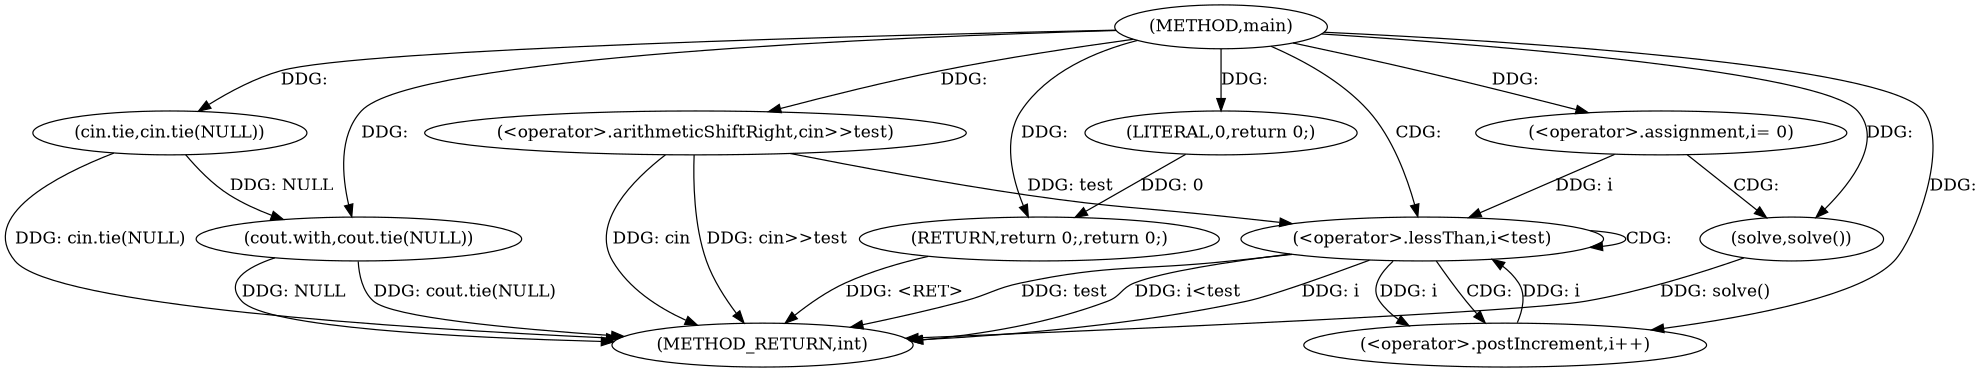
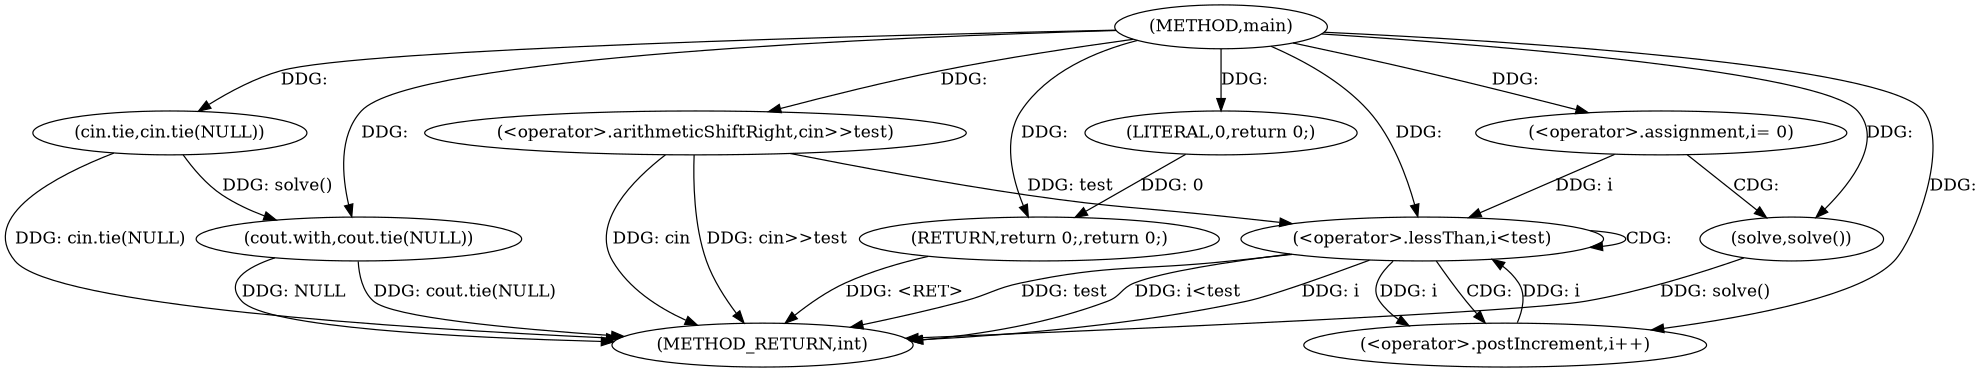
  digraph {
    n1 [label="(METHOD,main)"]
    n2 [label="(cin.tie,cin.tie(NULL))"]
    n3 [label="(cout.with,cout.tie(NULL))"]
    n4 [label="(<operator>.arithmeticShiftRight,cin>>test)"]
    n5 [label="(RETURN,return 0;,return 0;)"]
    n6 [label="(<operator>.assignment,i= 0)"]
    n7 [label="(<operator>.lessThan,i<test)"]
    n8 [label="(<operator>.postIncrement,i++)"]
    n9 [label="(LITERAL,0,return 0;)"]
    n10 [label="(solve,solve())"]
    n11 [label="(METHOD_RETURN,int)"]
    n1 -> n2 [label="DDG: "]
    n1 -> n3 [label="DDG: "]
    n1 -> n4 [label="DDG: "]
    n1 -> n5 [label="DDG: "]
    n1 -> n6 [label="DDG: "]
-   n1 -> n7 [label="CDG: "]
+   n1 -> n7 [label="DDG: "]
    n1 -> n8 [label="DDG: "]
    n1 -> n9 [label="DDG: "]
    n1 -> n10 [label="DDG: "]
-   n2 -> n3 [label="DDG: NULL"]
+   n2 -> n3 [label="DDG: solve()"]
    n2 -> n11 [label="DDG: cin.tie(NULL)"]
    n3 -> n11 [label="DDG: NULL"]
    n3 -> n11 [label="DDG: cout.tie(NULL)"]
    n4 -> n7 [label="DDG: test"]
    n4 -> n11 [label="DDG: cin>>test"]
    n4 -> n11 [label="DDG: cin"]
    n5 -> n11 [label="DDG: <RET>"]
    n6 -> n7 [label="DDG: i"]
    n6 -> n10 [label="CDG: "]
    n7 -> n7 [label="CDG: "]
    n7 -> n8 [label="DDG: i"]
    n7 -> n8 [label="CDG: "]
    n7 -> n11 [label="DDG: i"]
    n7 -> n11 [label="DDG: test"]
    n7 -> n11 [label="DDG: i<test"]
    n8 -> n7 [label="DDG: i"]
    n9 -> n5 [label="DDG: 0"]
    n10 -> n11 [label="DDG: solve()"]
  }
